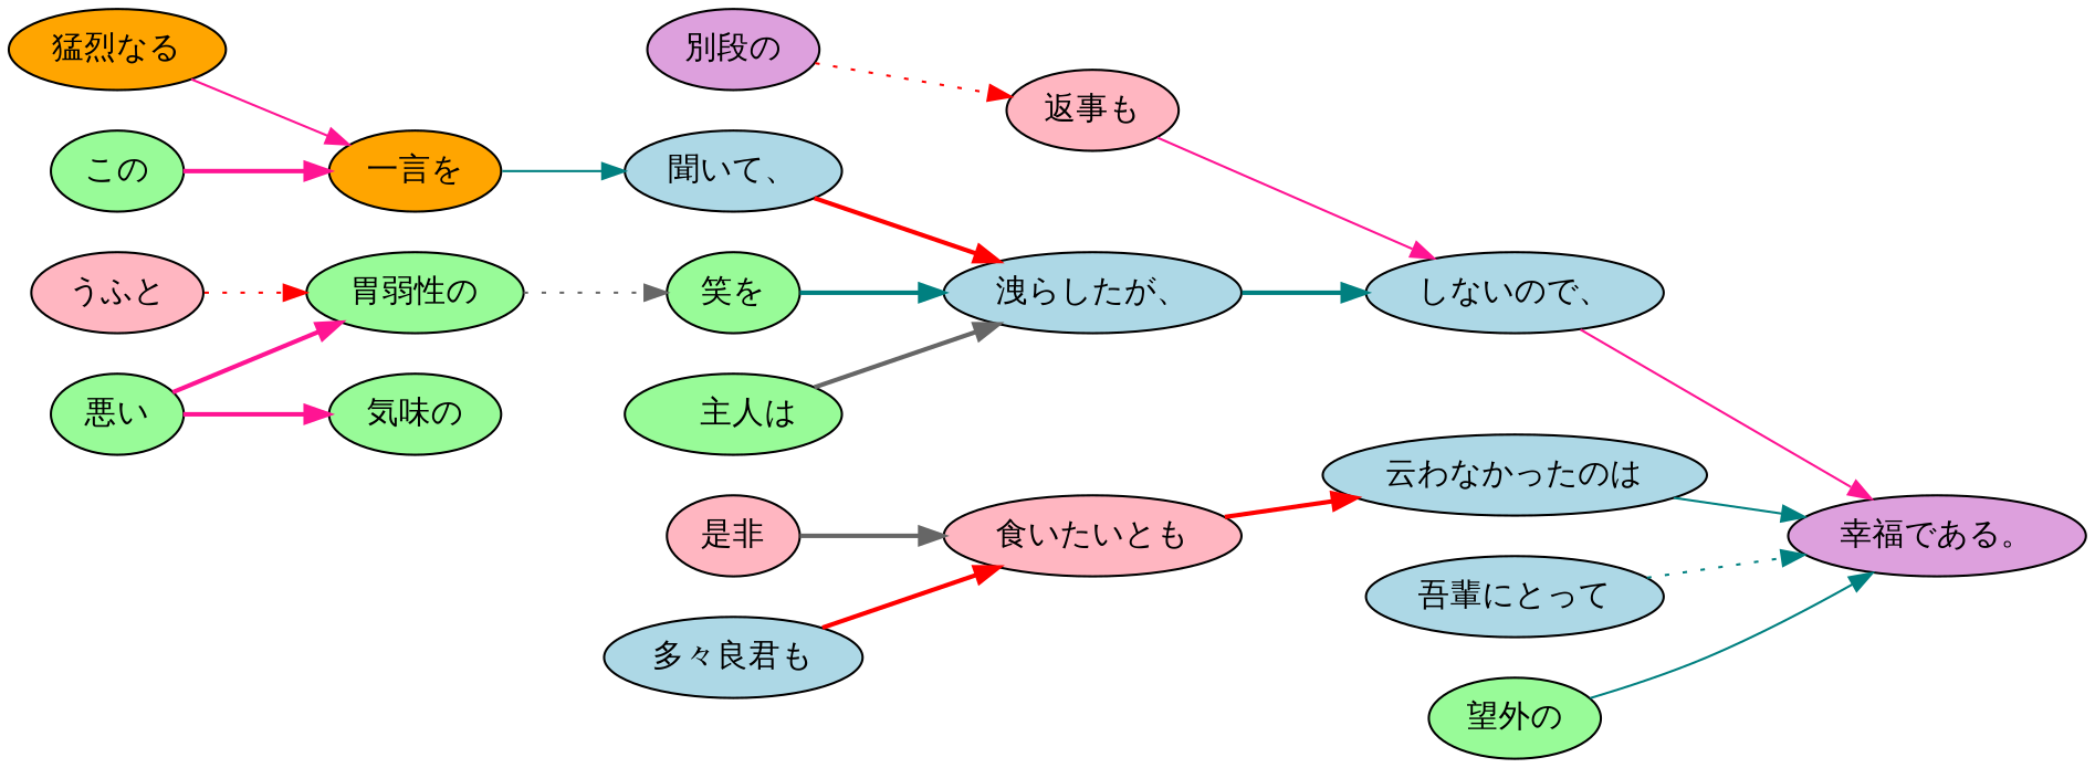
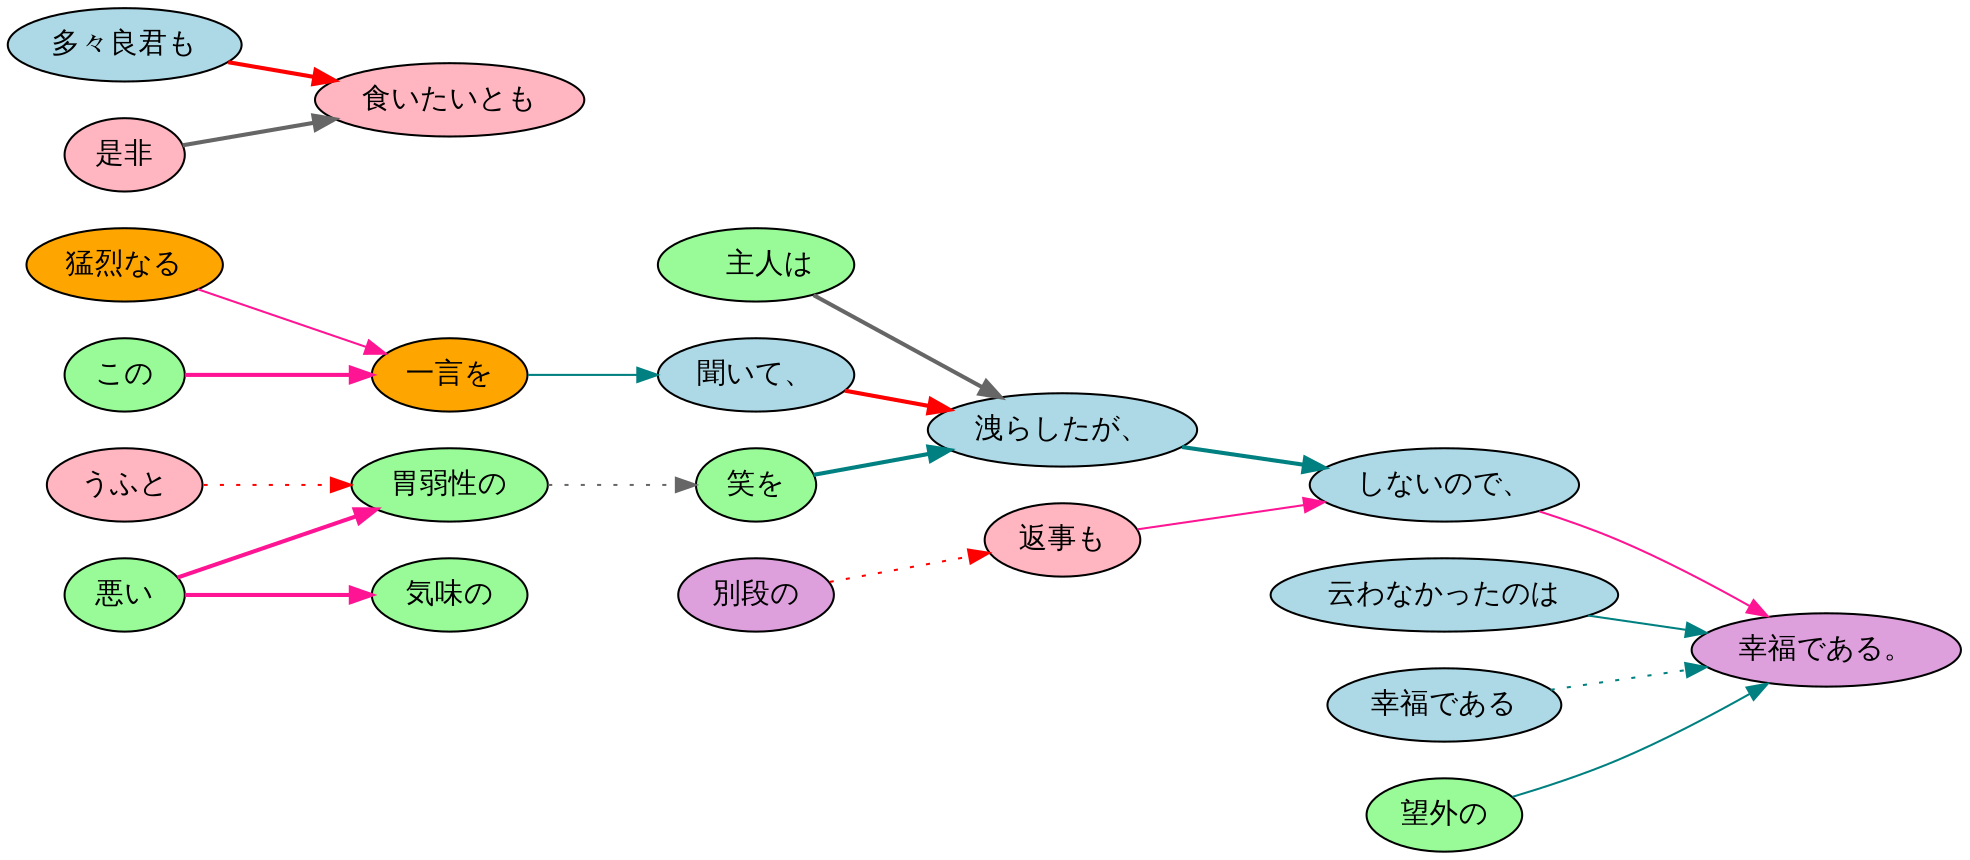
  digraph {
    rankdir=LR
    node [fillcolor=palegreen style=filled]
    edge [color=teal style=bold]
    n1 [label="　主人は"]
    n2 [fillcolor=lightblue label="洩らしたが、"]
    n3 [fillcolor=lightblue label="しないので、"]
    n4 [fillcolor=orange label="猛烈なる"]
    n5 [fillcolor=orange label="一言を"]
    n6 [fillcolor=lightblue label="聞いて、"]
    n7 [label="この"]
    n8 [fillcolor=lightpink label="うふと"]
    n9 [label="胃弱性の"]
    n10 [label="笑を"]
    n11 [label="気味の"]
    n12 [label="悪い"]
    n13 [fillcolor=plum label="幸福である。"]
    n14 [fillcolor=plum label="別段の"]
    n15 [fillcolor=lightpink label="返事も"]
    n16 [fillcolor=lightblue label="多々良君も"]
    n17 [fillcolor=lightpink label="食いたいとも"]
    n18 [fillcolor=lightblue label="云わなかったのは"]
    n19 [fillcolor=lightpink label="是非"]
-   n20 [fillcolor=lightblue label="吾輩にとって"]
+   n20 [fillcolor=lightblue label="幸福である"]
    n21 [label="望外の"]
    n1 -> n2 [color=gray40]
    n2 -> n3
    n3 -> n13 [color=deeppink style=solid]
    n4 -> n5 [color=deeppink style=solid]
    n5 -> n6 [style=solid]
    n6 -> n2 [color=red]
    n7 -> n5 [color=deeppink]
    n8 -> n9 [color=red style=dotted]
    n9 -> n10 [color=gray40 style=dotted]
    n10 -> n2
    n12 -> n9 [color=deeppink]
    n12 -> n11 [color=deeppink]
    n14 -> n15 [color=red style=dotted]
    n15 -> n3 [color=deeppink style=solid]
    n16 -> n17 [color=red]
-   n17 -> n18 [color=red]
    n18 -> n13 [style=solid]
    n19 -> n17 [color=gray40]
    n20 -> n13 [style=dotted]
    n21 -> n13 [style=solid]
  }
